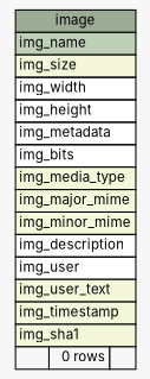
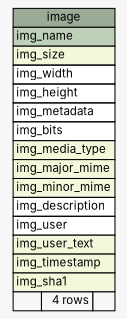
  digraph {
    bgcolor="#f7f7f7"
    fontname=Inter
    fontsize=11
    nodesep=0.18
    rankdir=TB
    ranksep=0.46
-   n1 [fontname=Inter fontsize=11 label=<     <TABLE BORDER="0" CELLBORDER="1" CELLSPACING="0" BGCOLOR="#ffffff">       <TR><TD COLSPAN="3" BGCOLOR="#9bab96" ALIGN="CENTER">image</TD></TR>       <TR><TD PORT="img_name" COLSPAN="3" BGCOLOR="#bed1b8" ALIGN="LEFT">img_name</TD></TR>       <TR><TD PORT="img_size" COLSPAN="3" BGCOLOR="#f4f7da" ALIGN="LEFT">img_size</TD></TR>       <TR><TD PORT="img_width" COLSPAN="3" ALIGN="LEFT">img_width</TD></TR>       <TR><TD PORT="img_height" COLSPAN="3" ALIGN="LEFT">img_height</TD></TR>       <TR><TD PORT="img_metadata" COLSPAN="3" ALIGN="LEFT">img_metadata</TD></TR>       <TR><TD PORT="img_bits" COLSPAN="3" ALIGN="LEFT">img_bits</TD></TR>       <TR><TD PORT="img_media_type" COLSPAN="3" BGCOLOR="#f4f7da" ALIGN="LEFT">img_media_type</TD></TR>       <TR><TD PORT="img_major_mime" COLSPAN="3" BGCOLOR="#f4f7da" ALIGN="LEFT">img_major_mime</TD></TR>       <TR><TD PORT="img_minor_mime" COLSPAN="3" BGCOLOR="#f4f7da" ALIGN="LEFT">img_minor_mime</TD></TR>       <TR><TD PORT="img_description" COLSPAN="3" ALIGN="LEFT">img_description</TD></TR>       <TR><TD PORT="img_user" COLSPAN="3" ALIGN="LEFT">img_user</TD></TR>       <TR><TD PORT="img_user_text" COLSPAN="3" BGCOLOR="#f4f7da" ALIGN="LEFT">img_user_text</TD></TR>       <TR><TD PORT="img_timestamp" COLSPAN="3" BGCOLOR="#f4f7da" ALIGN="LEFT">img_timestamp</TD></TR>       <TR><TD PORT="img_sha1" COLSPAN="3" BGCOLOR="#f4f7da" ALIGN="LEFT">img_sha1</TD></TR>       <TR><TD ALIGN="LEFT" BGCOLOR="#f7f7f7">  </TD><TD ALIGN="RIGHT" BGCOLOR="#f7f7f7">0 rows</TD><TD ALIGN="RIGHT" BGCOLOR="#f7f7f7">  </TD></TR>     </TABLE>> shape=plaintext]
+   n1 [fontname=Inter fontsize=11 label=<     <TABLE BORDER="0" CELLBORDER="1" CELLSPACING="0" BGCOLOR="#ffffff">       <TR><TD COLSPAN="3" BGCOLOR="#9bab96" ALIGN="CENTER">image</TD></TR>       <TR><TD PORT="img_name" COLSPAN="3" BGCOLOR="#bed1b8" ALIGN="LEFT">img_name</TD></TR>       <TR><TD PORT="img_size" COLSPAN="3" BGCOLOR="#f4f7da" ALIGN="LEFT">img_size</TD></TR>       <TR><TD PORT="img_width" COLSPAN="3" ALIGN="LEFT">img_width</TD></TR>       <TR><TD PORT="img_height" COLSPAN="3" ALIGN="LEFT">img_height</TD></TR>       <TR><TD PORT="img_metadata" COLSPAN="3" ALIGN="LEFT">img_metadata</TD></TR>       <TR><TD PORT="img_bits" COLSPAN="3" ALIGN="LEFT">img_bits</TD></TR>       <TR><TD PORT="img_media_type" COLSPAN="3" BGCOLOR="#f4f7da" ALIGN="LEFT">img_media_type</TD></TR>       <TR><TD PORT="img_major_mime" COLSPAN="3" BGCOLOR="#f4f7da" ALIGN="LEFT">img_major_mime</TD></TR>       <TR><TD PORT="img_minor_mime" COLSPAN="3" BGCOLOR="#f4f7da" ALIGN="LEFT">img_minor_mime</TD></TR>       <TR><TD PORT="img_description" COLSPAN="3" ALIGN="LEFT">img_description</TD></TR>       <TR><TD PORT="img_user" COLSPAN="3" ALIGN="LEFT">img_user</TD></TR>       <TR><TD PORT="img_user_text" COLSPAN="3" BGCOLOR="#f4f7da" ALIGN="LEFT">img_user_text</TD></TR>       <TR><TD PORT="img_timestamp" COLSPAN="3" BGCOLOR="#f4f7da" ALIGN="LEFT">img_timestamp</TD></TR>       <TR><TD PORT="img_sha1" COLSPAN="3" BGCOLOR="#f4f7da" ALIGN="LEFT">img_sha1</TD></TR>       <TR><TD ALIGN="LEFT" BGCOLOR="#f7f7f7">  </TD><TD ALIGN="RIGHT" BGCOLOR="#f7f7f7">4 rows</TD><TD ALIGN="RIGHT" BGCOLOR="#f7f7f7">  </TD></TR>     </TABLE>> shape=plaintext]
  }
